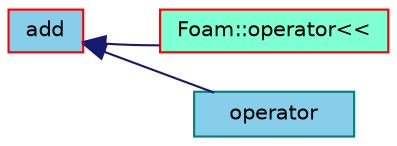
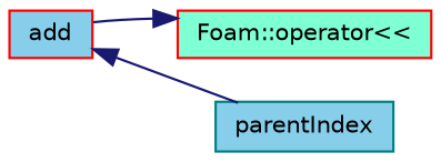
  digraph {
    rankdir=LR
    node [color=red fillcolor=skyblue fontname=Helvetica fontsize=10 shape=record style=filled]
    edge [color=midnightblue dir=back fontname=Helvetica fontsize=10 labelfontname=Helvetica labelfontsize=10 style=solid]
    n1 [fontcolor=black height=0.2 label=add width=0.4]
    n2 [fillcolor=aquamarine height=0.2 label="Foam::operator\<\<" width=0.4]
-   n3 [color=teal height=0.2 label=operator width=0.4]
-   n1 -> n2
+   n3 [color=teal height=0.2 label=parentIndex width=0.4]
+   n2 -> n1
    n1 -> n3
  }
